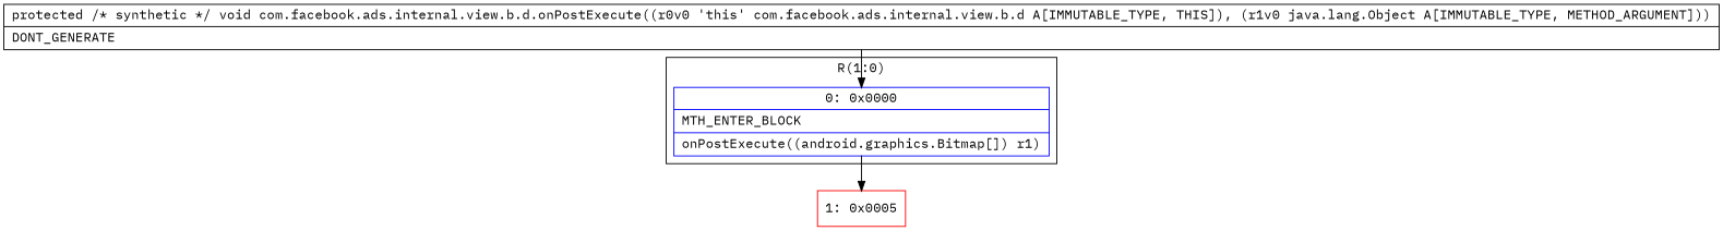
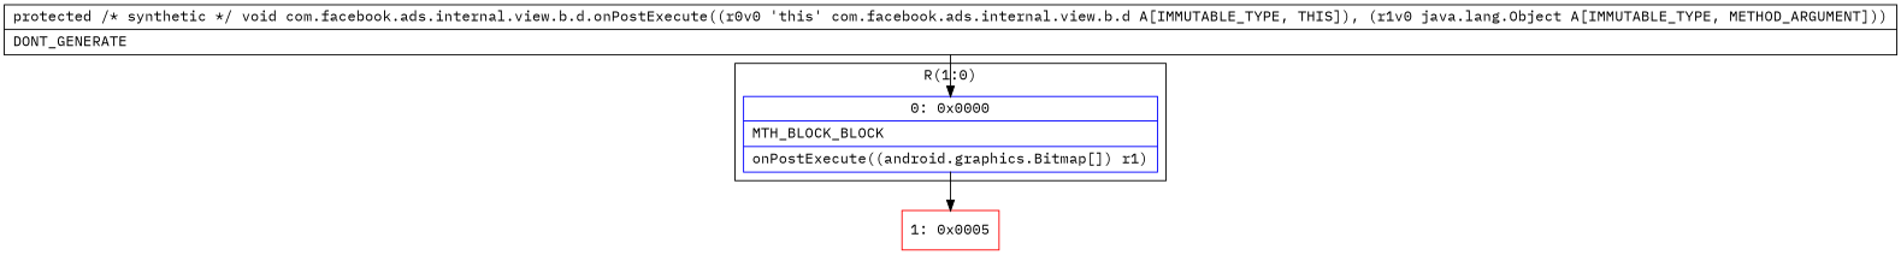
  digraph {
    fontname="IBM Plex Mono"
    node [shape=record fontname="IBM Plex Mono"]
    edge [fontname="IBM Plex Mono"]
-   n1 [color=blue label="{0\:\ 0x0000|MTH_ENTER_BLOCK\l|onPostExecute((android.graphics.Bitmap[]) r1)\l}"]
+   n1 [color=blue label="{0\:\ 0x0000|MTH_BLOCK_BLOCK\l|onPostExecute((android.graphics.Bitmap[]) r1)\l}"]
    n2 [color=red label="{1\:\ 0x0005}"]
    n3 [label="{protected \/* synthetic *\/ void com.facebook.ads.internal.view.b.d.onPostExecute((r0v0 'this' com.facebook.ads.internal.view.b.d A[IMMUTABLE_TYPE, THIS]), (r1v0 java.lang.Object A[IMMUTABLE_TYPE, METHOD_ARGUMENT]))  | DONT_GENERATE\l}"]
    subgraph cluster_1 {
      label="R(1:0)"
      n1
    }
    n1 -> n2
    n3 -> n1
  }
